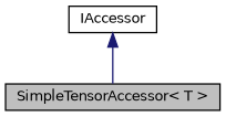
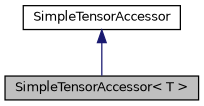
  digraph {
    node [color=black fontname=Helvetica fontsize=10 shape=record style=filled]
    n1 [fillcolor=grey75 fontcolor=black height=0.2 label="SimpleTensorAccessor\< T \>" width=0.4]
-   n2 [fillcolor=white height=0.2 label=IAccessor width=0.4]
+   n2 [fillcolor=white height=0.2 label=SimpleTensorAccessor width=0.4]
    n2 -> n1 [color=midnightblue dir=back fontname=Helvetica fontsize=10 labelfontname=Helvetica labelfontsize=10 style=solid]
  }
